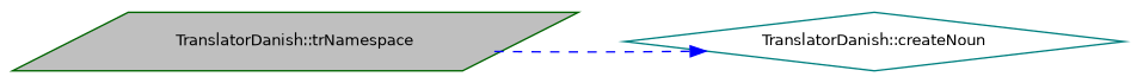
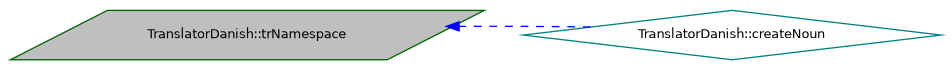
  digraph {
    rankdir=LR
    node [fontname=Helvetica fontsize=10 style=filled]
    n1 [color=darkgreen fillcolor=grey75 fontcolor=black height=0.2 label="TranslatorDanish::trNamespace" shape=parallelogram width=0.4]
    n2 [color=teal fillcolor=white height=0.2 label="TranslatorDanish::createNoun" shape=diamond width=0.4]
-   n1 -> n2 [color=blue fontname=Helvetica fontsize=10 labelfontname=Helvetica labelfontsize=10 style=dashed]
+   n2 -> n1 [color=blue fontname=Helvetica fontsize=10 labelfontname=Helvetica labelfontsize=10 style=dashed]
  }
